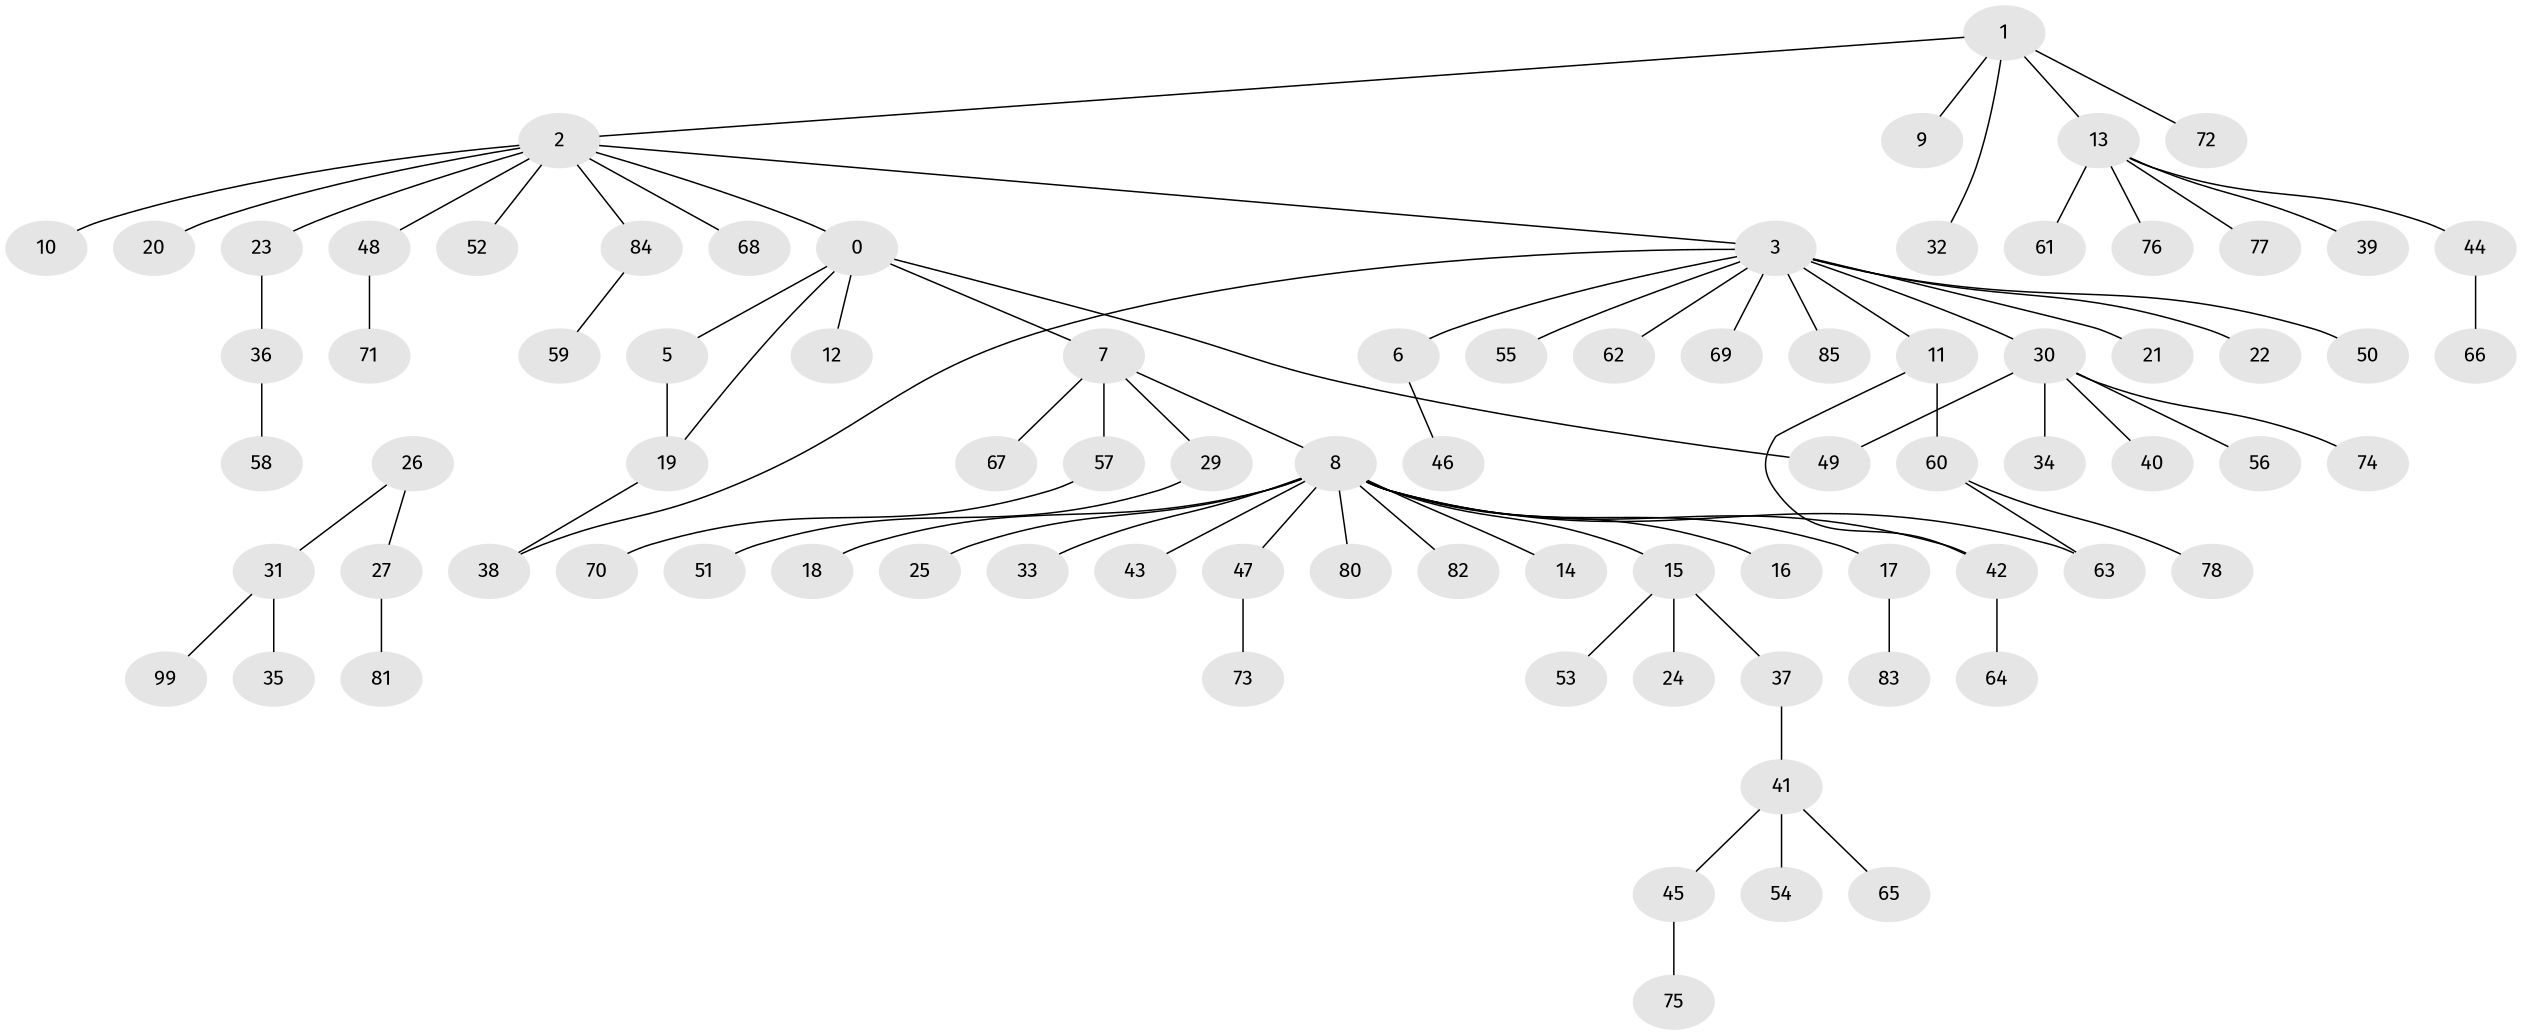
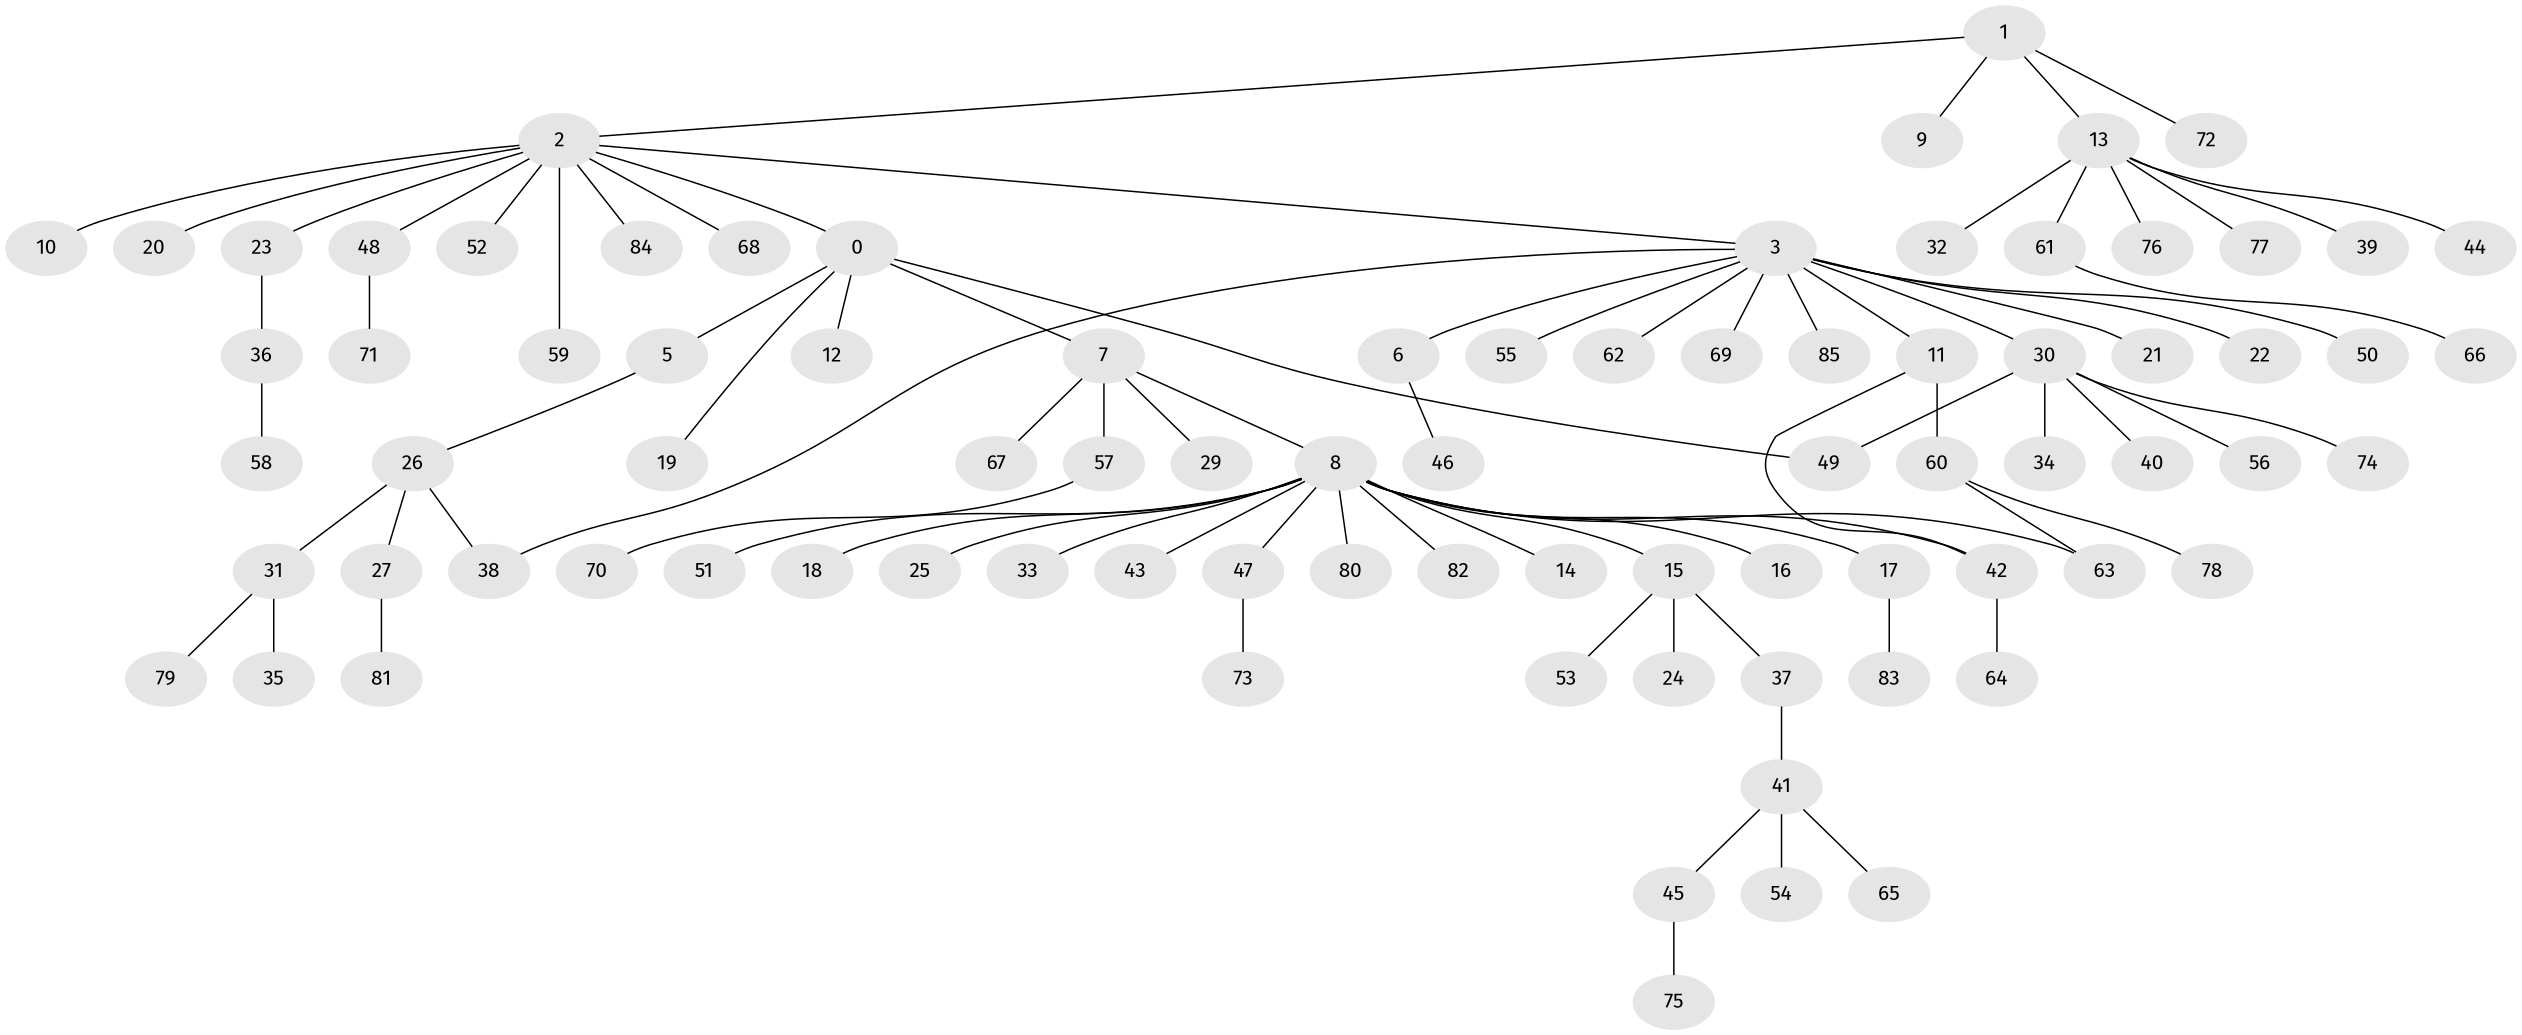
  graph {
    fontname="Fira Sans"
    node [color=gray90 fontname="Fira Sans" style=filled]
    edge [fontname="Fira Sans"]
    1
    2
    9
    13
    32
    72
    3
    n8 [label=0]
    10
    20
    23
    48
    52
    59
    68
    84
    39
    44
    61
    76
    77
    6
    11
    21
    22
    30
    38
    50
    55
    62
    69
    85
    5
    7
    12
    19
    49
    36
    71
    46
    42
    60
    34
    40
    56
    74
    26
    8
    29
    57
    67
    27
    31
    14
    15
    16
    17
    18
    25
    33
    43
    47
    51
    63
    80
    82
    70
    24
    37
    53
    83
    64
    73
    78
    66
    41
    58
    81
    35
-   79 [label=99]
+   79
    45
    54
    65
    75
    1 -- 2
    1 -- 9
    1 -- 13
-   1 -- 32
+   13 -- 32
    1 -- 72
    2 -- 3
    2 -- n8
    2 -- 10
    2 -- 20
    2 -- 23
    2 -- 48
    2 -- 52
-   84 -- 59
+   2 -- 59
    2 -- 68
    2 -- 84
    13 -- 39
    13 -- 44
    13 -- 61
    13 -- 76
    13 -- 77
    3 -- 6
    3 -- 11
    3 -- 21
    3 -- 22
    3 -- 30
    3 -- 38
    3 -- 50
    3 -- 55
    3 -- 62
    3 -- 69
    3 -- 85
    n8 -- 5
    n8 -- 7
    n8 -- 12
    n8 -- 19
    n8 -- 49
    23 -- 36
    48 -- 71
-   44 -- 66
+   61 -- 66
    6 -- 46
    11 -- 42
    11 -- 60
    30 -- 49
    30 -- 34
    30 -- 40
    30 -- 56
    30 -- 74
-   5 -- 19
+   5 -- 26
    7 -- 8
    7 -- 29
    7 -- 57
    7 -- 67
-   19 -- 38
+   26 -- 38
    36 -- 58
    42 -- 64
    60 -- 63
    60 -- 78
    26 -- 27
    26 -- 31
    8 -- 42
    8 -- 14
    8 -- 15
    8 -- 16
    8 -- 17
    8 -- 18
    8 -- 25
    8 -- 33
    8 -- 43
    8 -- 47
-   29 -- 51
+   8 -- 51
    8 -- 63
    8 -- 80
    8 -- 82
    57 -- 70
    27 -- 81
    31 -- 35
    31 -- 79
    15 -- 24
    15 -- 37
    15 -- 53
    17 -- 83
    47 -- 73
    37 -- 41
    41 -- 45
    41 -- 54
    41 -- 65
    45 -- 75
  }
